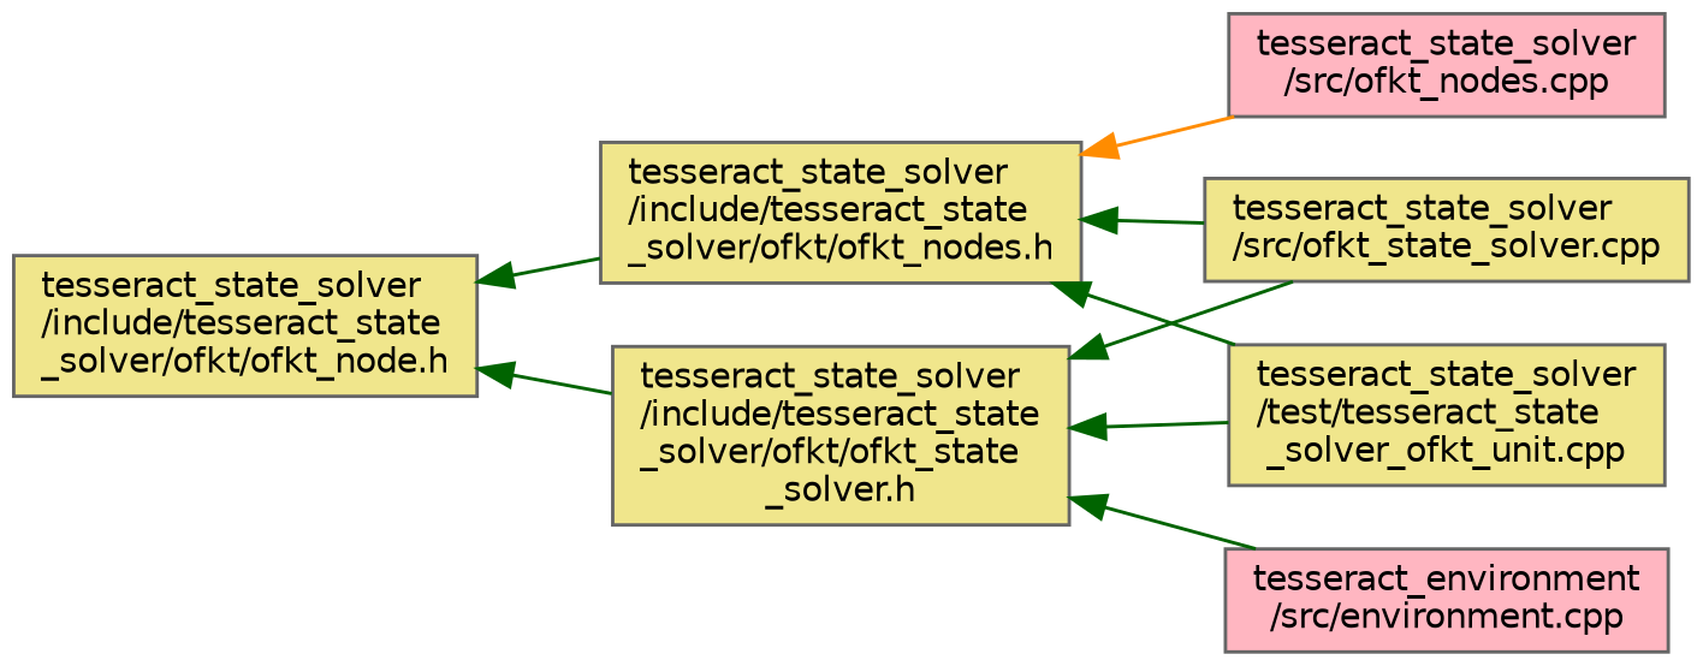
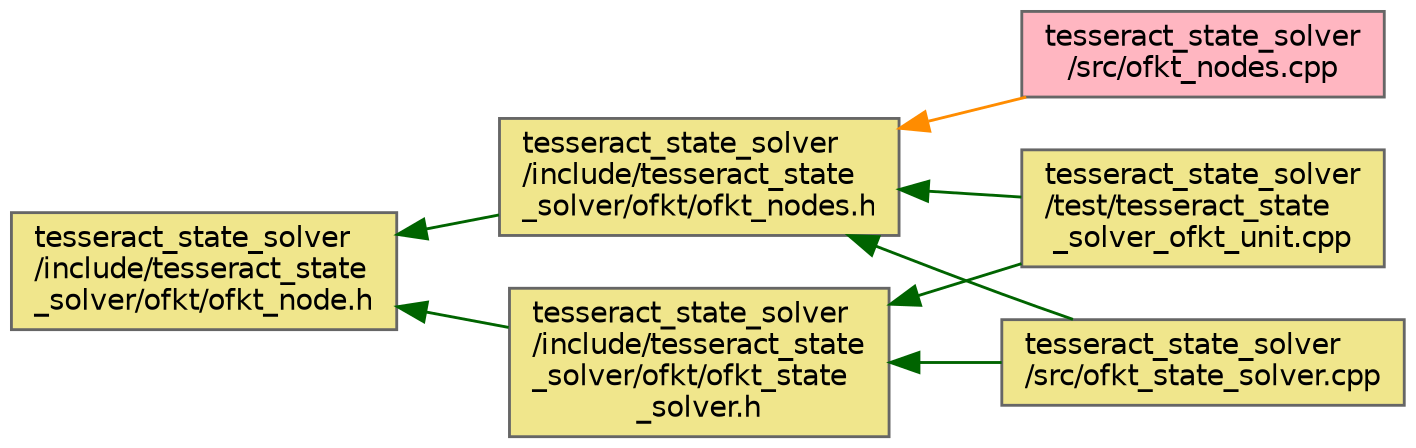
  digraph {
    rankdir=LR
    node [color=grey40 fillcolor=khaki fontname=Helvetica fontsize=10 shape=box style=filled]
    edge [color=darkgreen dir=back fontname=Helvetica fontsize=10 labelfontname=Helvetica labelfontsize=10 style=solid]
    n1 [color=gray40 fontcolor=black height=0.2 label="tesseract_state_solver\l/include/tesseract_state\l_solver/ofkt/ofkt_node.h" width=0.4]
    n2 [height=0.2 label="tesseract_state_solver\l/include/tesseract_state\l_solver/ofkt/ofkt_nodes.h" width=0.4]
    n3 [height=0.2 label="tesseract_state_solver\l/include/tesseract_state\l_solver/ofkt/ofkt_state\l_solver.h" width=0.4]
    n4 [fillcolor=lightpink height=0.2 label="tesseract_state_solver\l/src/ofkt_nodes.cpp" width=0.4]
    n5 [height=0.2 label="tesseract_state_solver\l/src/ofkt_state_solver.cpp" width=0.4]
    n6 [height=0.2 label="tesseract_state_solver\l/test/tesseract_state\l_solver_ofkt_unit.cpp" width=0.4]
-   n7 [fillcolor=lightpink height=0.2 label="tesseract_environment\l/src/environment.cpp" width=0.4]
    n1 -> n2
    n1 -> n3
    n2 -> n4 [color=darkorange]
    n2 -> n5
    n2 -> n6
    n3 -> n5
    n3 -> n6
-   n3 -> n7
  }
